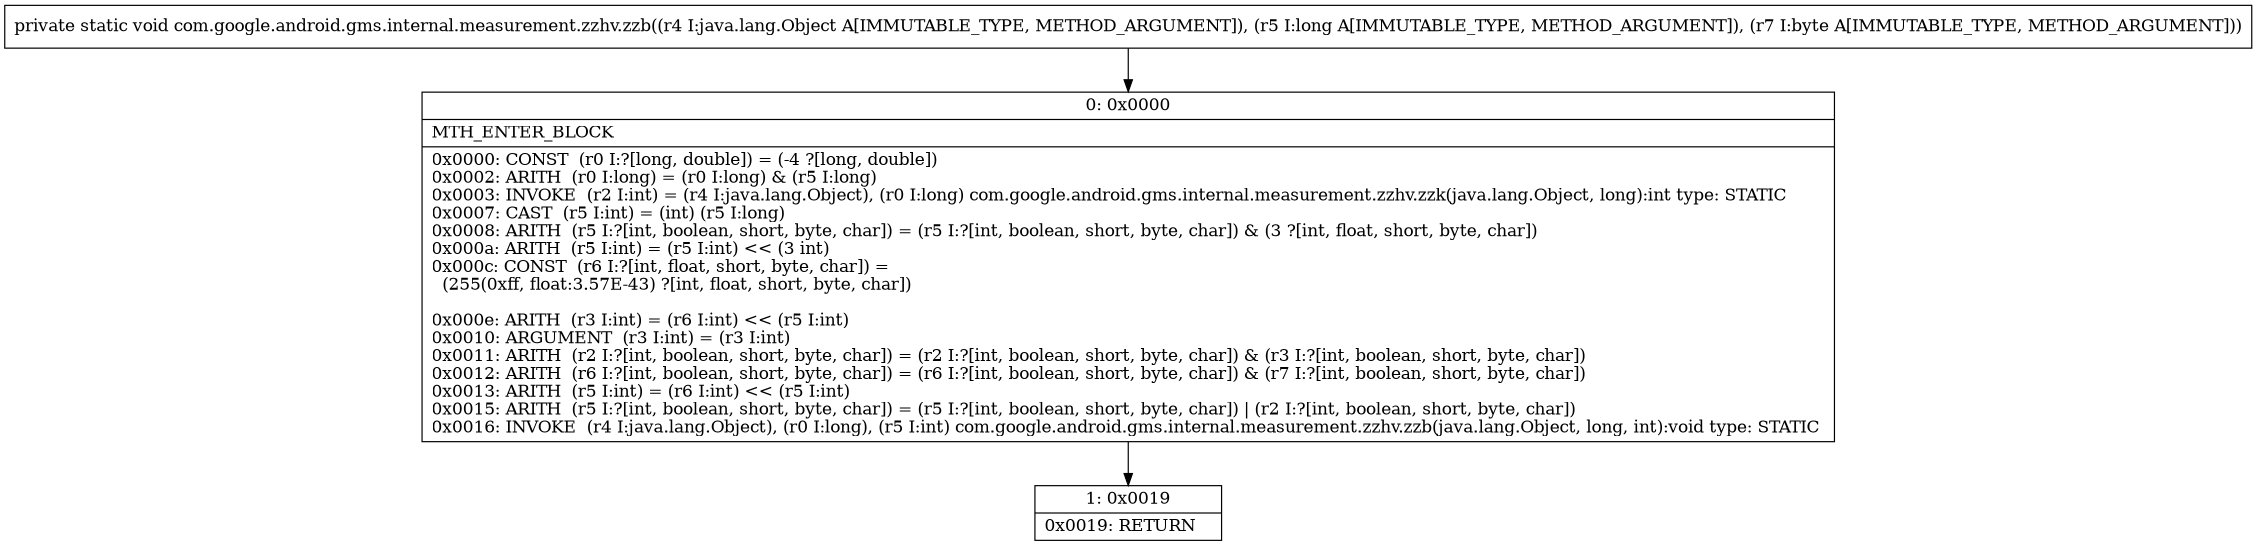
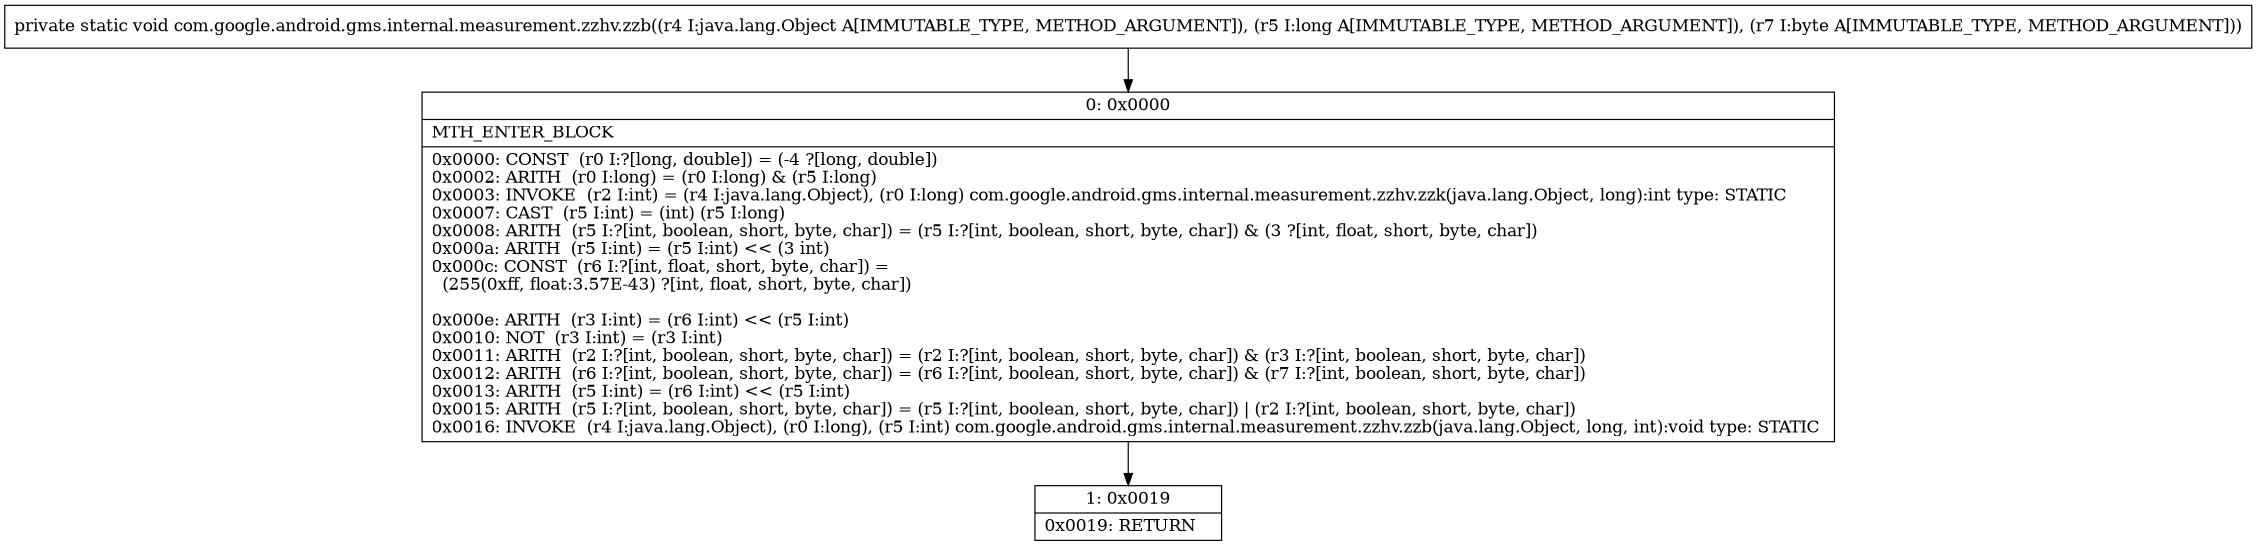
  digraph {
    node [shape=record]
-   n1 [label="{0\:\ 0x0000|MTH_ENTER_BLOCK\l|0x0000: CONST  (r0 I:?[long, double]) = (\-4 ?[long, double]) \l0x0002: ARITH  (r0 I:long) = (r0 I:long) & (r5 I:long) \l0x0003: INVOKE  (r2 I:int) = (r4 I:java.lang.Object), (r0 I:long) com.google.android.gms.internal.measurement.zzhv.zzk(java.lang.Object, long):int type: STATIC \l0x0007: CAST  (r5 I:int) = (int) (r5 I:long) \l0x0008: ARITH  (r5 I:?[int, boolean, short, byte, char]) = (r5 I:?[int, boolean, short, byte, char]) & (3 ?[int, float, short, byte, char]) \l0x000a: ARITH  (r5 I:int) = (r5 I:int) \<\< (3 int) \l0x000c: CONST  (r6 I:?[int, float, short, byte, char]) = \l  (255(0xff, float:3.57E\-43) ?[int, float, short, byte, char])\l \l0x000e: ARITH  (r3 I:int) = (r6 I:int) \<\< (r5 I:int) \l0x0010: ARGUMENT  (r3 I:int) = (r3 I:int) \l0x0011: ARITH  (r2 I:?[int, boolean, short, byte, char]) = (r2 I:?[int, boolean, short, byte, char]) & (r3 I:?[int, boolean, short, byte, char]) \l0x0012: ARITH  (r6 I:?[int, boolean, short, byte, char]) = (r6 I:?[int, boolean, short, byte, char]) & (r7 I:?[int, boolean, short, byte, char]) \l0x0013: ARITH  (r5 I:int) = (r6 I:int) \<\< (r5 I:int) \l0x0015: ARITH  (r5 I:?[int, boolean, short, byte, char]) = (r5 I:?[int, boolean, short, byte, char]) \| (r2 I:?[int, boolean, short, byte, char]) \l0x0016: INVOKE  (r4 I:java.lang.Object), (r0 I:long), (r5 I:int) com.google.android.gms.internal.measurement.zzhv.zzb(java.lang.Object, long, int):void type: STATIC \l}"]
+   n1 [label="{0\:\ 0x0000|MTH_ENTER_BLOCK\l|0x0000: CONST  (r0 I:?[long, double]) = (\-4 ?[long, double]) \l0x0002: ARITH  (r0 I:long) = (r0 I:long) & (r5 I:long) \l0x0003: INVOKE  (r2 I:int) = (r4 I:java.lang.Object), (r0 I:long) com.google.android.gms.internal.measurement.zzhv.zzk(java.lang.Object, long):int type: STATIC \l0x0007: CAST  (r5 I:int) = (int) (r5 I:long) \l0x0008: ARITH  (r5 I:?[int, boolean, short, byte, char]) = (r5 I:?[int, boolean, short, byte, char]) & (3 ?[int, float, short, byte, char]) \l0x000a: ARITH  (r5 I:int) = (r5 I:int) \<\< (3 int) \l0x000c: CONST  (r6 I:?[int, float, short, byte, char]) = \l  (255(0xff, float:3.57E\-43) ?[int, float, short, byte, char])\l \l0x000e: ARITH  (r3 I:int) = (r6 I:int) \<\< (r5 I:int) \l0x0010: NOT  (r3 I:int) = (r3 I:int) \l0x0011: ARITH  (r2 I:?[int, boolean, short, byte, char]) = (r2 I:?[int, boolean, short, byte, char]) & (r3 I:?[int, boolean, short, byte, char]) \l0x0012: ARITH  (r6 I:?[int, boolean, short, byte, char]) = (r6 I:?[int, boolean, short, byte, char]) & (r7 I:?[int, boolean, short, byte, char]) \l0x0013: ARITH  (r5 I:int) = (r6 I:int) \<\< (r5 I:int) \l0x0015: ARITH  (r5 I:?[int, boolean, short, byte, char]) = (r5 I:?[int, boolean, short, byte, char]) \| (r2 I:?[int, boolean, short, byte, char]) \l0x0016: INVOKE  (r4 I:java.lang.Object), (r0 I:long), (r5 I:int) com.google.android.gms.internal.measurement.zzhv.zzb(java.lang.Object, long, int):void type: STATIC \l}"]
    n2 [label="{1\:\ 0x0019|0x0019: RETURN   \l}"]
    n3 [label="{private static void com.google.android.gms.internal.measurement.zzhv.zzb((r4 I:java.lang.Object A[IMMUTABLE_TYPE, METHOD_ARGUMENT]), (r5 I:long A[IMMUTABLE_TYPE, METHOD_ARGUMENT]), (r7 I:byte A[IMMUTABLE_TYPE, METHOD_ARGUMENT])) }"]
    n1 -> n2
    n3 -> n1
  }
